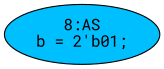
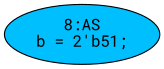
  strict digraph {
    fontname="Roboto Mono"
-   n1 [ast="<pyverilog.vparser.ast.Assign object at 0x7ffb251b9290>" def_var="['b']" fillcolor=deepskyblue label="8:AS\nb = 2'b01;" statements="[]" style=filled typ=Assign use_var="[]" fontname="Roboto Mono"]
+   n1 [ast="<pyverilog.vparser.ast.Assign object at 0x7ffb251b9290>" def_var="['b']" fillcolor=deepskyblue label="8:AS\nb = 2'b51;" statements="[]" style=filled typ=Assign use_var="[]" fontname="Roboto Mono"]
  }
